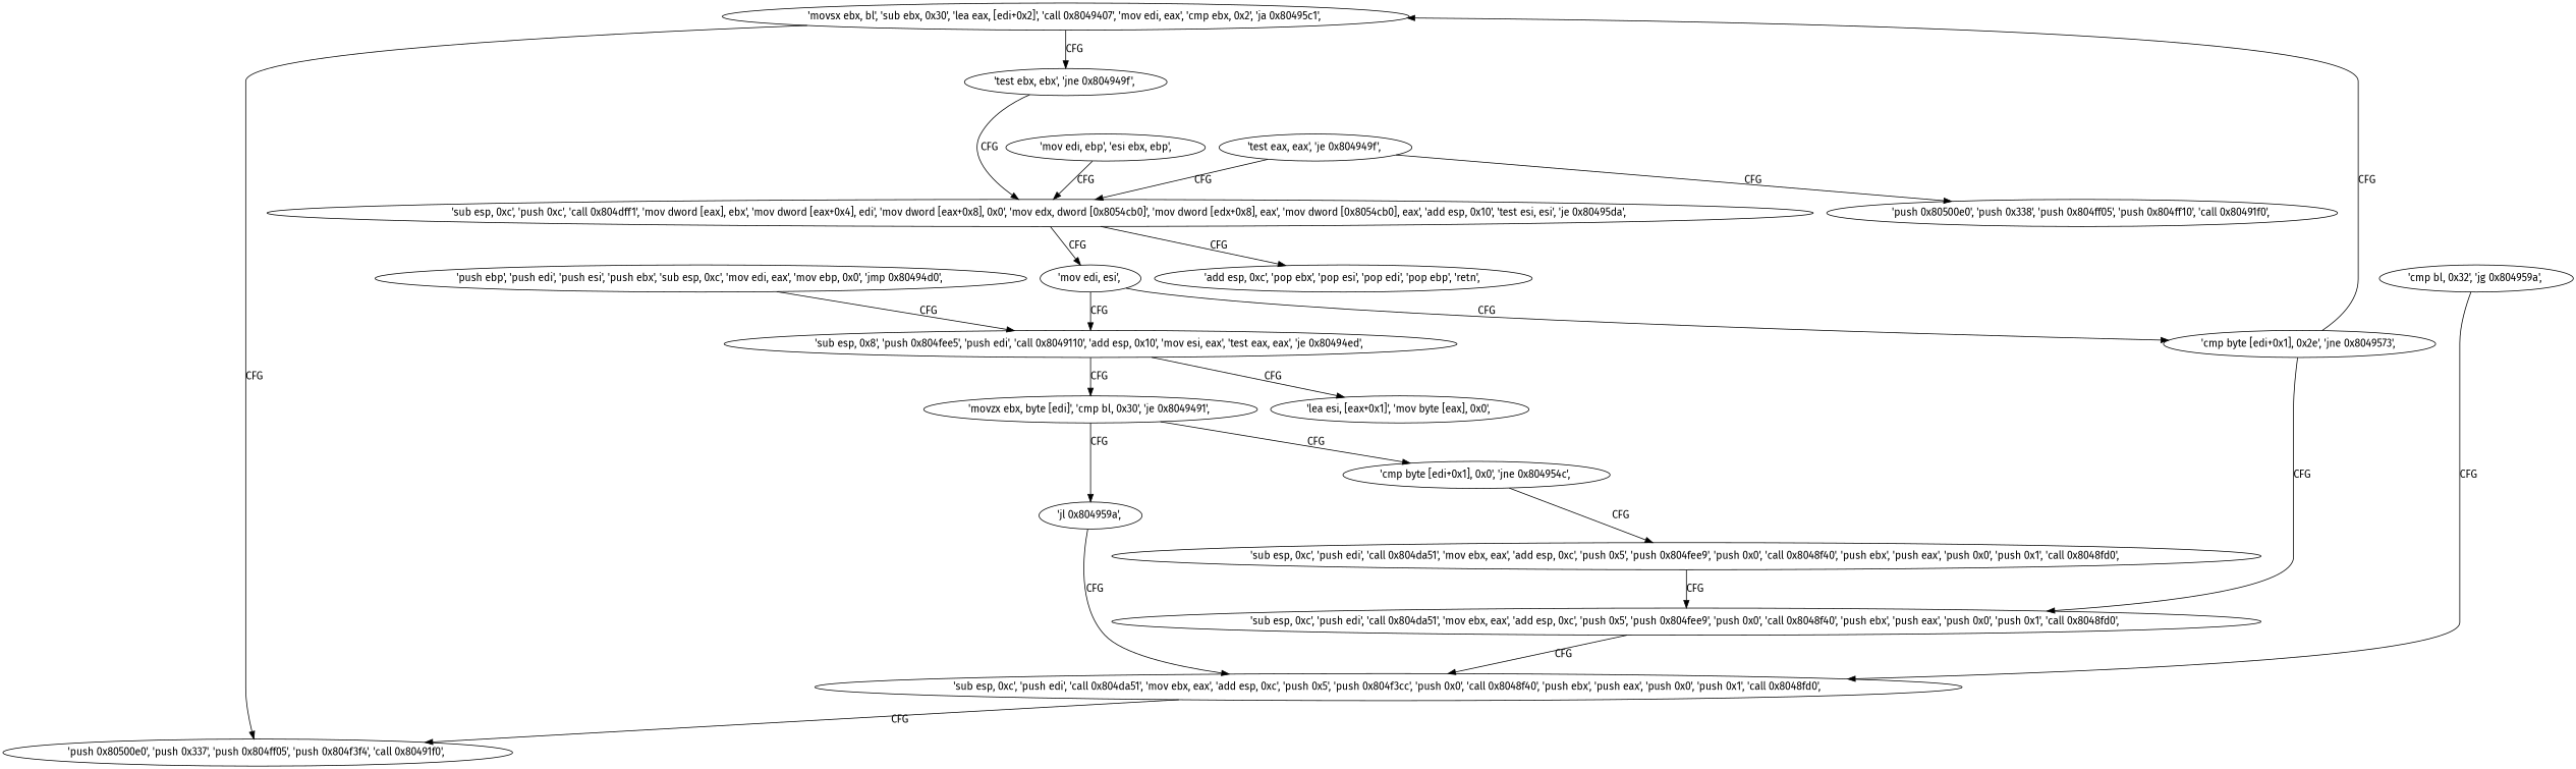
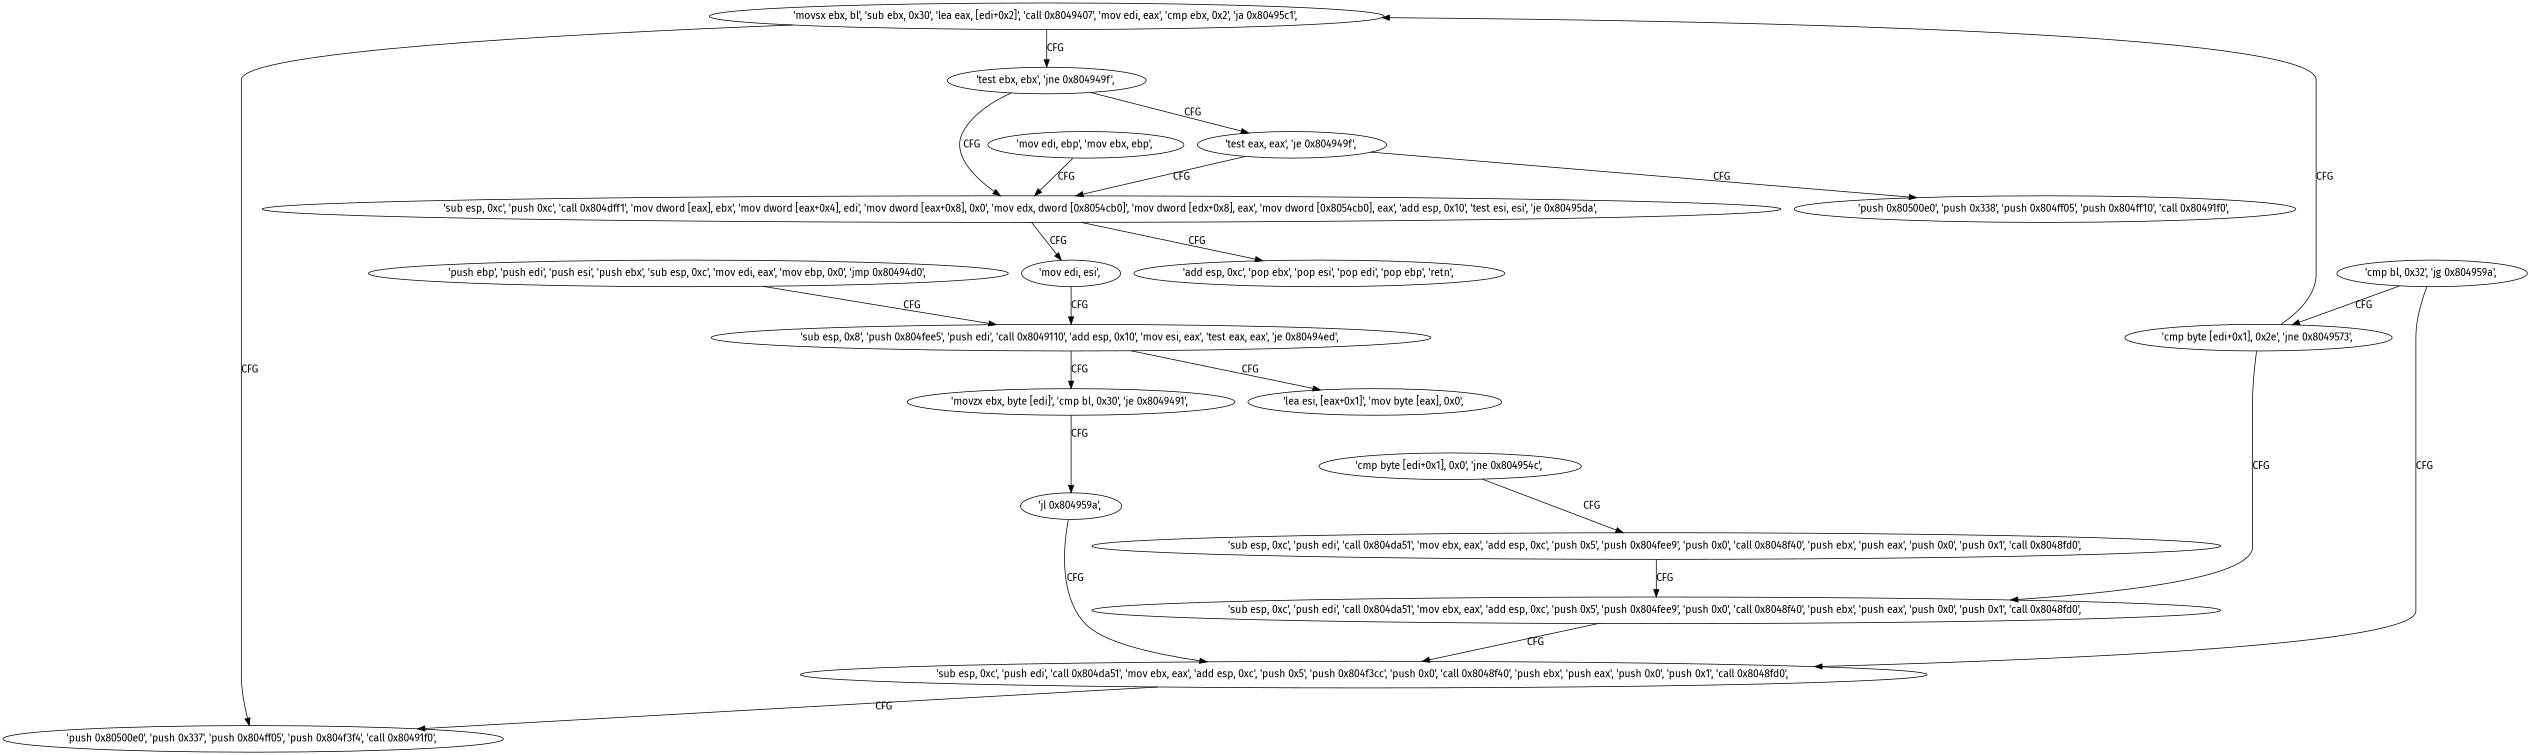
  digraph {
    fontname="Fira Sans"
    node [fontname="Fira Sans"]
    edge [fontname="Fira Sans"]
    n1 [label="'push ebp', 'push edi', 'push esi', 'push ebx', 'sub esp, 0xc', 'mov edi, eax', 'mov ebp, 0x0', 'jmp 0x80494d0', "]
    n2 [label="'sub esp, 0x8', 'push 0x804fee5', 'push edi', 'call 0x8049110', 'add esp, 0x10', 'mov esi, eax', 'test eax, eax', 'je 0x80494ed', "]
    n3 [label="'movzx ebx, byte [edi]', 'cmp bl, 0x30', 'je 0x8049491', "]
    n4 [label="'lea esi, [eax+0x1]', 'mov byte [eax], 0x0', "]
    n5 [label="'cmp byte [edi+0x1], 0x0', 'jne 0x804954c', "]
    n6 [label="'jl 0x804959a', "]
    n7 [label="'sub esp, 0xc', 'push edi', 'call 0x804da51', 'mov ebx, eax', 'add esp, 0xc', 'push 0x5', 'push 0x804fee9', 'push 0x0', 'call 0x8048f40', 'push ebx', 'push eax', 'push 0x0', 'push 0x1', 'call 0x8048fd0', "]
    n8 [label="'sub esp, 0xc', 'push edi', 'call 0x804da51', 'mov ebx, eax', 'add esp, 0xc', 'push 0x5', 'push 0x804f3cc', 'push 0x0', 'call 0x8048f40', 'push ebx', 'push eax', 'push 0x0', 'push 0x1', 'call 0x8048fd0', "]
    n9 [label="'sub esp, 0xc', 'push edi', 'call 0x804da51', 'mov ebx, eax', 'add esp, 0xc', 'push 0x5', 'push 0x804fee9', 'push 0x0', 'call 0x8048f40', 'push ebx', 'push eax', 'push 0x0', 'push 0x1', 'call 0x8048fd0', "]
-   n10 [label="'mov edi, ebp', 'esi ebx, ebp',"]
+   n10 [label="'mov edi, ebp', 'mov ebx, ebp', "]
    n11 [label="'sub esp, 0xc', 'push 0xc', 'call 0x804dff1', 'mov dword [eax], ebx', 'mov dword [eax+0x4], edi', 'mov dword [eax+0x8], 0x0', 'mov edx, dword [0x8054cb0]', 'mov dword [edx+0x8], eax', 'mov dword [0x8054cb0], eax', 'add esp, 0x10', 'test esi, esi', 'je 0x80495da', "]
    n12 [label="'push 0x80500e0', 'push 0x337', 'push 0x804ff05', 'push 0x804f3f4', 'call 0x80491f0', "]
    n13 [label="'cmp bl, 0x32', 'jg 0x804959a', "]
    n14 [label="'cmp byte [edi+0x1], 0x2e', 'jne 0x8049573', "]
    n15 [label="'add esp, 0xc', 'pop ebx', 'pop esi', 'pop edi', 'pop ebp', 'retn', "]
    n16 [label="'mov edi, esi', "]
    n17 [label="'movsx ebx, bl', 'sub ebx, 0x30', 'lea eax, [edi+0x2]', 'call 0x8049407', 'mov edi, eax', 'cmp ebx, 0x2', 'ja 0x80495c1', "]
    n18 [label="'test ebx, ebx', 'jne 0x804949f', "]
    n19 [label="'test eax, eax', 'je 0x804949f', "]
    n20 [label="'push 0x80500e0', 'push 0x338', 'push 0x804ff05', 'push 0x804ff10', 'call 0x80491f0', "]
    n1 -> n2 [label=CFG]
    n2 -> n3 [label=CFG]
    n2 -> n4 [label=CFG]
-   n3 -> n5 [label=CFG]
    n3 -> n6 [label=CFG]
    n5 -> n7 [label=CFG]
    n6 -> n8 [label=CFG]
    n7 -> n9 [label=CFG]
    n8 -> n12 [label=CFG]
    n9 -> n8 [label=CFG]
    n10 -> n11 [label=CFG]
    n11 -> n15 [label=CFG]
    n11 -> n16 [label=CFG]
    n13 -> n8 [label=CFG]
-   n16 -> n14 [label=CFG]
+   n13 -> n14 [label=CFG]
    n14 -> n9 [label=CFG]
    n14 -> n17 [label=CFG]
    n16 -> n2 [label=CFG]
    n17 -> n12 [label=CFG]
    n17 -> n18 [label=CFG]
    n18 -> n11 [label=CFG]
+   n18 -> n19 [label=CFG]
    n19 -> n11 [label=CFG]
    n19 -> n20 [label=CFG]
  }
